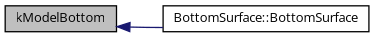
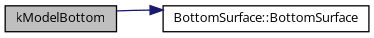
  digraph {
    rankdir=LR
    fontname="Open Sans"
    node [color=black fontname="Open Sans" fontsize=10 shape=record style=filled]
    n1 [fillcolor=grey75 fontcolor=black height=0.2 label=kModelBottom width=0.4]
    n2 [fillcolor=white height=0.2 label="BottomSurface::BottomSurface" width=0.4]
-   n1 -> n2 [color=midnightblue dir=back fontname="Open Sans" fontsize=10 labelfontname=Helvetica labelfontsize=10 style=solid]
+   n2 -> n1 [color=midnightblue dir=back fontname="Open Sans" fontsize=10 labelfontname=Helvetica labelfontsize=10 style=solid]
  }
